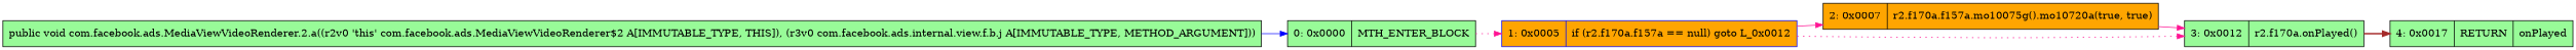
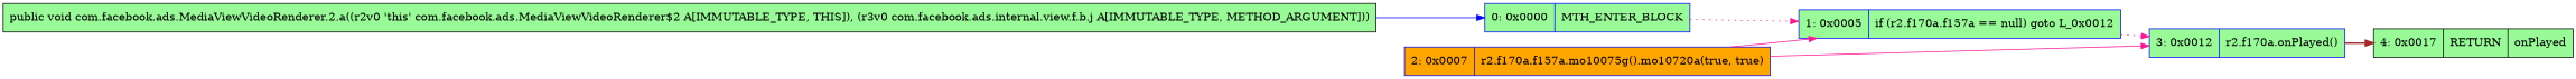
  digraph {
    rankdir=LR
    node [color=black fillcolor=palegreen shape=record style=filled]
    edge [color=deeppink style=solid]
-   n1 [label="{0\:\ 0x0000|MTH_ENTER_BLOCK\l}"]
-   n2 [color=blue fillcolor=orange label="{1\:\ 0x0005|if (r2.f170a.f157a == null) goto L_0x0012\l}"]
-   n3 [fillcolor=orange label="{2\:\ 0x0007|r2.f170a.f157a.mo10075g().mo10720a(true, true)\l}"]
-   n4 [label="{3\:\ 0x0012|r2.f170a.onPlayed()\l}"]
+   n1 [color=blue label="{0\:\ 0x0000|MTH_ENTER_BLOCK\l}"]
+   n2 [color=blue label="{1\:\ 0x0005|if (r2.f170a.f157a == null) goto L_0x0012\l}"]
+   n3 [color=blue fillcolor=orange label="{2\:\ 0x0007|r2.f170a.f157a.mo10075g().mo10720a(true, true)\l}"]
+   n4 [color=blue label="{3\:\ 0x0012|r2.f170a.onPlayed()\l}"]
    n5 [label="{4\:\ 0x0017|RETURN\l|onPlayed\l}"]
    n6 [label="{public void com.facebook.ads.MediaViewVideoRenderer.2.a((r2v0 'this' com.facebook.ads.MediaViewVideoRenderer$2 A[IMMUTABLE_TYPE, THIS]), (r3v0 com.facebook.ads.internal.view.f.b.j A[IMMUTABLE_TYPE, METHOD_ARGUMENT])) }"]
    n1 -> n2 [style=dotted]
-   n2 -> n3
+   n3 -> n2
    n2 -> n4 [style=dotted]
    n3 -> n4
    n4 -> n5 [color=brown style=bold]
    n6 -> n1 [color=blue]
  }
